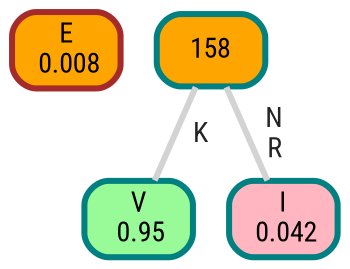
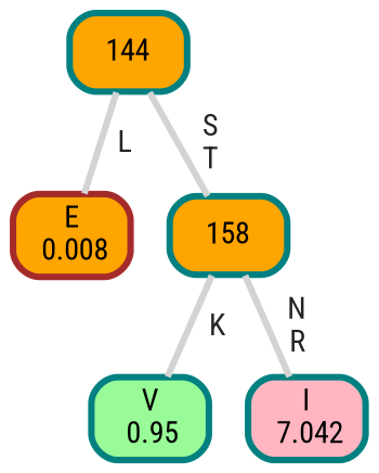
  graph {
    fontname="Roboto Condensed"
    ranksep="0 equally"
    splines=straight
    node [color=teal fillcolor=orange fontcolor=black fontname="Roboto Condensed" penwidth=3 shape=box style="filled, rounded"]
    edge [color=lightgray fontcolor=grey14 fontname="Roboto Condensed" fontweight=bold penwidth=3]
    n1 [color=brown label="E\n 0.008"]
+   n2 [label=144]
    n3 [label=158]
    n4 [fillcolor=palegreen label="V\n 0.95"]
-   n5 [fillcolor=lightpink label="I\n 0.042"]
+   n5 [fillcolor=lightpink label="I\n 7.042"]
    subgraph sub_1 {
      rank=same
    }
+   n2 -- n1 [label=" L"]
+   n2 -- n3 [label=" S\n T"]
    n3 -- n4 [label=" K"]
    n3 -- n5 [label=" N\n R"]
  }
